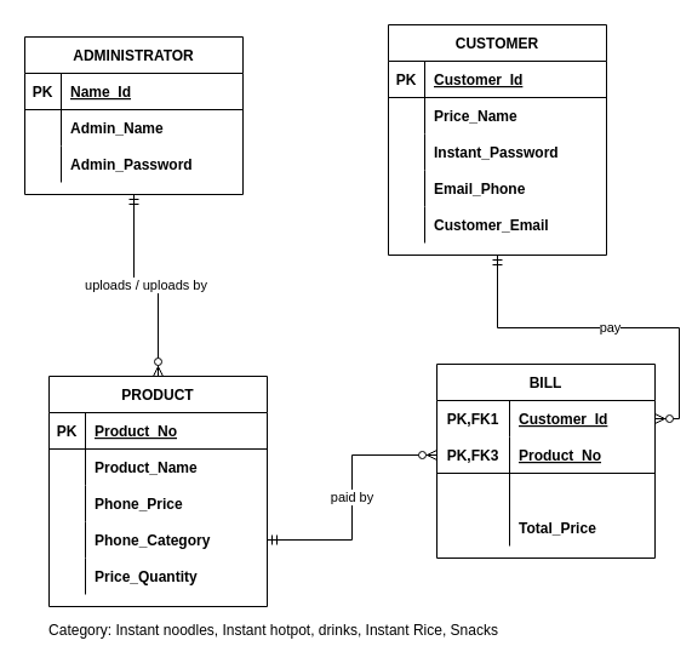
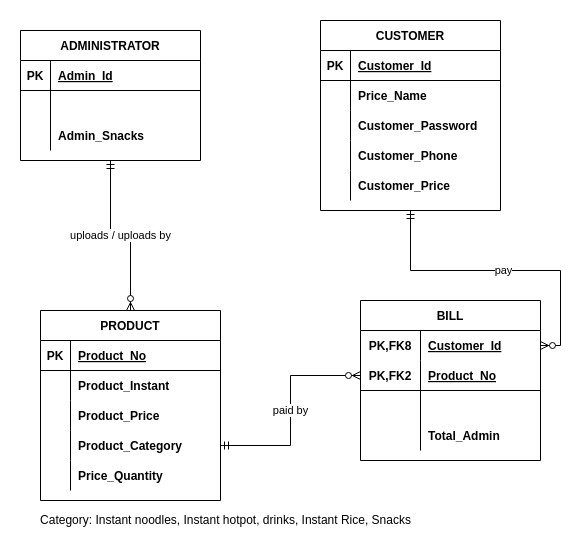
  <mxCell id="0" />
  <mxCell id="1" parent="0" />
  <mxCell id="2" value="uploads / uploads by" style="edgeStyle=orthogonalEdgeStyle;rounded=0;orthogonalLoop=1;jettySize=auto;html=1;dashed=0;startArrow=ERmandOne;startFill=0;endArrow=ERzeroToMany;endFill=1;" edge="1" parent="1" source="3" target="30"><mxGeometry relative="1" as="geometry" /></mxCell>
  <mxCell id="3" value="ADMINISTRATOR" style="shape=table;startSize=30;container=1;collapsible=1;childLayout=tableLayout;fixedRows=1;rowLines=0;fontStyle=1;align=center;resizeLast=1;" vertex="1" parent="1"><mxGeometry x="20" y="30" width="180" height="130" as="geometry" /></mxCell>
  <mxCell id="4" value="" style="shape=partialRectangle;collapsible=0;dropTarget=0;pointerEvents=0;fillColor=none;top=0;left=0;bottom=1;right=0;points=[[0,0.5],[1,0.5]];portConstraint=eastwest;" vertex="1" parent="3"><mxGeometry y="30" width="180" height="30" as="geometry" /></mxCell>
  <mxCell id="5" value="PK" style="shape=partialRectangle;connectable=0;fillColor=none;top=0;left=0;bottom=0;right=0;fontStyle=1;overflow=hidden;" vertex="1" parent="4"><mxGeometry width="30" height="30" as="geometry" /></mxCell>
- <mxCell id="6" value="Name_Id" style="shape=partialRectangle;connectable=0;fillColor=none;top=0;left=0;bottom=0;right=0;align=left;spacingLeft=6;fontStyle=5;overflow=hidden;" vertex="1" parent="4"><mxGeometry x="30" width="150" height="30" as="geometry" /></mxCell>
+ <mxCell id="6" value="Admin_Id" style="shape=partialRectangle;connectable=0;fillColor=none;top=0;left=0;bottom=0;right=0;align=left;spacingLeft=6;fontStyle=5;overflow=hidden;" vertex="1" parent="4"><mxGeometry x="30" width="150" height="30" as="geometry" /></mxCell>
  <mxCell id="7" value="" style="shape=partialRectangle;collapsible=0;dropTarget=0;pointerEvents=0;fillColor=none;top=0;left=0;bottom=0;right=0;points=[[0,0.5],[1,0.5]];portConstraint=eastwest;" vertex="1" parent="3"><mxGeometry y="60" width="180" height="30" as="geometry" /></mxCell>
  <mxCell id="8" value="" style="shape=partialRectangle;connectable=0;fillColor=none;top=0;left=0;bottom=0;right=0;editable=1;overflow=hidden;" vertex="1" parent="7"><mxGeometry width="30" height="30" as="geometry" /></mxCell>
- <mxCell id="9" value="Admin_Name" style="shape=partialRectangle;connectable=0;fillColor=none;top=0;left=0;bottom=0;right=0;align=left;spacingLeft=6;overflow=hidden;fontStyle=1" vertex="1" parent="7"><mxGeometry x="30" width="150" height="30" as="geometry" /></mxCell>
  <mxCell id="10" value="" style="shape=partialRectangle;collapsible=0;dropTarget=0;pointerEvents=0;fillColor=none;top=0;left=0;bottom=0;right=0;points=[[0,0.5],[1,0.5]];portConstraint=eastwest;" vertex="1" parent="3"><mxGeometry y="90" width="180" height="30" as="geometry" /></mxCell>
  <mxCell id="11" value="" style="shape=partialRectangle;connectable=0;fillColor=none;top=0;left=0;bottom=0;right=0;editable=1;overflow=hidden;" vertex="1" parent="10"><mxGeometry width="30" height="30" as="geometry" /></mxCell>
- <mxCell id="12" value="Admin_Password" style="shape=partialRectangle;connectable=0;fillColor=none;top=0;left=0;bottom=0;right=0;align=left;spacingLeft=6;overflow=hidden;fontStyle=1" vertex="1" parent="10"><mxGeometry x="30" width="150" height="30" as="geometry" /></mxCell>
+ <mxCell id="12" value="Admin_Snacks" style="shape=partialRectangle;connectable=0;fillColor=none;top=0;left=0;bottom=0;right=0;align=left;spacingLeft=6;overflow=hidden;fontStyle=1" vertex="1" parent="10"><mxGeometry x="30" width="150" height="30" as="geometry" /></mxCell>
  <mxCell id="13" value="pay" style="edgeStyle=orthogonalEdgeStyle;rounded=0;orthogonalLoop=1;jettySize=auto;html=1;exitX=0.5;exitY=1;exitDx=0;exitDy=0;entryX=1;entryY=0.5;entryDx=0;entryDy=0;startArrow=ERmandOne;startFill=0;endArrow=ERzeroToMany;endFill=1;" edge="1" parent="1" source="14" target="47"><mxGeometry relative="1" as="geometry" /></mxCell>
  <mxCell id="14" value="CUSTOMER" style="shape=table;startSize=30;container=1;collapsible=1;childLayout=tableLayout;fixedRows=1;rowLines=0;fontStyle=1;align=center;resizeLast=1;" vertex="1" parent="1"><mxGeometry x="320" y="20" width="180" height="190" as="geometry" /></mxCell>
  <mxCell id="15" value="" style="shape=partialRectangle;collapsible=0;dropTarget=0;pointerEvents=0;fillColor=none;top=0;left=0;bottom=1;right=0;points=[[0,0.5],[1,0.5]];portConstraint=eastwest;" vertex="1" parent="14"><mxGeometry y="30" width="180" height="30" as="geometry" /></mxCell>
  <mxCell id="16" value="PK" style="shape=partialRectangle;connectable=0;fillColor=none;top=0;left=0;bottom=0;right=0;fontStyle=1;overflow=hidden;" vertex="1" parent="15"><mxGeometry width="30" height="30" as="geometry" /></mxCell>
  <mxCell id="17" value="Customer_Id" style="shape=partialRectangle;connectable=0;fillColor=none;top=0;left=0;bottom=0;right=0;align=left;spacingLeft=6;fontStyle=5;overflow=hidden;" vertex="1" parent="15"><mxGeometry x="30" width="150" height="30" as="geometry" /></mxCell>
  <mxCell id="18" value="" style="shape=partialRectangle;collapsible=0;dropTarget=0;pointerEvents=0;fillColor=none;top=0;left=0;bottom=0;right=0;points=[[0,0.5],[1,0.5]];portConstraint=eastwest;" vertex="1" parent="14"><mxGeometry y="60" width="180" height="30" as="geometry" /></mxCell>
  <mxCell id="19" value="" style="shape=partialRectangle;connectable=0;fillColor=none;top=0;left=0;bottom=0;right=0;editable=1;overflow=hidden;" vertex="1" parent="18"><mxGeometry width="30" height="30" as="geometry" /></mxCell>
  <mxCell id="20" value="Price_Name" style="shape=partialRectangle;connectable=0;fillColor=none;top=0;left=0;bottom=0;right=0;align=left;spacingLeft=6;overflow=hidden;fontStyle=1" vertex="1" parent="18"><mxGeometry x="30" width="150" height="30" as="geometry" /></mxCell>
  <mxCell id="21" value="" style="shape=partialRectangle;collapsible=0;dropTarget=0;pointerEvents=0;fillColor=none;top=0;left=0;bottom=0;right=0;points=[[0,0.5],[1,0.5]];portConstraint=eastwest;" vertex="1" parent="14"><mxGeometry y="90" width="180" height="30" as="geometry" /></mxCell>
  <mxCell id="22" value="" style="shape=partialRectangle;connectable=0;fillColor=none;top=0;left=0;bottom=0;right=0;editable=1;overflow=hidden;" vertex="1" parent="21"><mxGeometry width="30" height="30" as="geometry" /></mxCell>
- <mxCell id="23" value="Instant_Password" style="shape=partialRectangle;connectable=0;fillColor=none;top=0;left=0;bottom=0;right=0;align=left;spacingLeft=6;overflow=hidden;fontStyle=1" vertex="1" parent="21"><mxGeometry x="30" width="150" height="30" as="geometry" /></mxCell>
+ <mxCell id="23" value="Customer_Password" style="shape=partialRectangle;connectable=0;fillColor=none;top=0;left=0;bottom=0;right=0;align=left;spacingLeft=6;overflow=hidden;fontStyle=1" vertex="1" parent="21"><mxGeometry x="30" width="150" height="30" as="geometry" /></mxCell>
  <mxCell id="24" value="" style="shape=partialRectangle;collapsible=0;dropTarget=0;pointerEvents=0;fillColor=none;top=0;left=0;bottom=0;right=0;points=[[0,0.5],[1,0.5]];portConstraint=eastwest;" vertex="1" parent="14"><mxGeometry y="120" width="180" height="30" as="geometry" /></mxCell>
  <mxCell id="25" value="" style="shape=partialRectangle;connectable=0;fillColor=none;top=0;left=0;bottom=0;right=0;editable=1;overflow=hidden;" vertex="1" parent="24"><mxGeometry width="30" height="30" as="geometry" /></mxCell>
- <mxCell id="26" value="Email_Phone" style="shape=partialRectangle;connectable=0;fillColor=none;top=0;left=0;bottom=0;right=0;align=left;spacingLeft=6;overflow=hidden;fontStyle=1" vertex="1" parent="24"><mxGeometry x="30" width="150" height="30" as="geometry" /></mxCell>
+ <mxCell id="26" value="Customer_Phone" style="shape=partialRectangle;connectable=0;fillColor=none;top=0;left=0;bottom=0;right=0;align=left;spacingLeft=6;overflow=hidden;fontStyle=1" vertex="1" parent="24"><mxGeometry x="30" width="150" height="30" as="geometry" /></mxCell>
  <mxCell id="27" value="" style="shape=partialRectangle;collapsible=0;dropTarget=0;pointerEvents=0;fillColor=none;top=0;left=0;bottom=0;right=0;points=[[0,0.5],[1,0.5]];portConstraint=eastwest;" vertex="1" parent="14"><mxGeometry y="150" width="180" height="30" as="geometry" /></mxCell>
  <mxCell id="28" value="" style="shape=partialRectangle;connectable=0;fillColor=none;top=0;left=0;bottom=0;right=0;editable=1;overflow=hidden;" vertex="1" parent="27"><mxGeometry width="30" height="30" as="geometry" /></mxCell>
- <mxCell id="29" value="Customer_Email" style="shape=partialRectangle;connectable=0;fillColor=none;top=0;left=0;bottom=0;right=0;align=left;spacingLeft=6;overflow=hidden;fontStyle=1" vertex="1" parent="27"><mxGeometry x="30" width="150" height="30" as="geometry" /></mxCell>
+ <mxCell id="29" value="Customer_Price" style="shape=partialRectangle;connectable=0;fillColor=none;top=0;left=0;bottom=0;right=0;align=left;spacingLeft=6;overflow=hidden;fontStyle=1" vertex="1" parent="27"><mxGeometry x="30" width="150" height="30" as="geometry" /></mxCell>
  <mxCell id="30" value="PRODUCT" style="shape=table;startSize=30;container=1;collapsible=1;childLayout=tableLayout;fixedRows=1;rowLines=0;fontStyle=1;align=center;resizeLast=1;" vertex="1" parent="1"><mxGeometry x="40" y="310" width="180" height="190" as="geometry" /></mxCell>
  <mxCell id="31" value="" style="shape=partialRectangle;collapsible=0;dropTarget=0;pointerEvents=0;fillColor=none;top=0;left=0;bottom=1;right=0;points=[[0,0.5],[1,0.5]];portConstraint=eastwest;" vertex="1" parent="30"><mxGeometry y="30" width="180" height="30" as="geometry" /></mxCell>
  <mxCell id="32" value="PK" style="shape=partialRectangle;connectable=0;fillColor=none;top=0;left=0;bottom=0;right=0;fontStyle=1;overflow=hidden;" vertex="1" parent="31"><mxGeometry width="30" height="30" as="geometry" /></mxCell>
  <mxCell id="33" value="Product_No" style="shape=partialRectangle;connectable=0;fillColor=none;top=0;left=0;bottom=0;right=0;align=left;spacingLeft=6;fontStyle=5;overflow=hidden;" vertex="1" parent="31"><mxGeometry x="30" width="150" height="30" as="geometry" /></mxCell>
  <mxCell id="34" value="" style="shape=partialRectangle;collapsible=0;dropTarget=0;pointerEvents=0;fillColor=none;top=0;left=0;bottom=0;right=0;points=[[0,0.5],[1,0.5]];portConstraint=eastwest;fontStyle=1" vertex="1" parent="30"><mxGeometry y="60" width="180" height="30" as="geometry" /></mxCell>
  <mxCell id="35" value="" style="shape=partialRectangle;connectable=0;fillColor=none;top=0;left=0;bottom=0;right=0;editable=1;overflow=hidden;" vertex="1" parent="34"><mxGeometry width="30" height="30" as="geometry" /></mxCell>
- <mxCell id="36" value="Product_Name" style="shape=partialRectangle;connectable=0;fillColor=none;top=0;left=0;bottom=0;right=0;align=left;spacingLeft=6;overflow=hidden;fontStyle=1" vertex="1" parent="34"><mxGeometry x="30" width="150" height="30" as="geometry" /></mxCell>
+ <mxCell id="36" value="Product_Instant" style="shape=partialRectangle;connectable=0;fillColor=none;top=0;left=0;bottom=0;right=0;align=left;spacingLeft=6;overflow=hidden;fontStyle=1" vertex="1" parent="34"><mxGeometry x="30" width="150" height="30" as="geometry" /></mxCell>
  <mxCell id="37" value="" style="shape=partialRectangle;collapsible=0;dropTarget=0;pointerEvents=0;fillColor=none;top=0;left=0;bottom=0;right=0;points=[[0,0.5],[1,0.5]];portConstraint=eastwest;fontStyle=1" vertex="1" parent="30"><mxGeometry y="90" width="180" height="30" as="geometry" /></mxCell>
  <mxCell id="38" value="" style="shape=partialRectangle;connectable=0;fillColor=none;top=0;left=0;bottom=0;right=0;editable=1;overflow=hidden;" vertex="1" parent="37"><mxGeometry width="30" height="30" as="geometry" /></mxCell>
- <mxCell id="39" value="Phone_Price" style="shape=partialRectangle;connectable=0;fillColor=none;top=0;left=0;bottom=0;right=0;align=left;spacingLeft=6;overflow=hidden;fontStyle=1" vertex="1" parent="37"><mxGeometry x="30" width="150" height="30" as="geometry" /></mxCell>
+ <mxCell id="39" value="Product_Price" style="shape=partialRectangle;connectable=0;fillColor=none;top=0;left=0;bottom=0;right=0;align=left;spacingLeft=6;overflow=hidden;fontStyle=1" vertex="1" parent="37"><mxGeometry x="30" width="150" height="30" as="geometry" /></mxCell>
  <mxCell id="40" value="" style="shape=partialRectangle;collapsible=0;dropTarget=0;pointerEvents=0;fillColor=none;top=0;left=0;bottom=0;right=0;points=[[0,0.5],[1,0.5]];portConstraint=eastwest;" vertex="1" parent="30"><mxGeometry y="120" width="180" height="30" as="geometry" /></mxCell>
  <mxCell id="41" value="" style="shape=partialRectangle;connectable=0;fillColor=none;top=0;left=0;bottom=0;right=0;editable=1;overflow=hidden;" vertex="1" parent="40"><mxGeometry width="30" height="30" as="geometry" /></mxCell>
- <mxCell id="42" value="Phone_Category" style="shape=partialRectangle;connectable=0;fillColor=none;top=0;left=0;bottom=0;right=0;align=left;spacingLeft=6;overflow=hidden;fontStyle=1" vertex="1" parent="40"><mxGeometry x="30" width="150" height="30" as="geometry" /></mxCell>
+ <mxCell id="42" value="Product_Category" style="shape=partialRectangle;connectable=0;fillColor=none;top=0;left=0;bottom=0;right=0;align=left;spacingLeft=6;overflow=hidden;fontStyle=1" vertex="1" parent="40"><mxGeometry x="30" width="150" height="30" as="geometry" /></mxCell>
  <mxCell id="43" value="" style="shape=partialRectangle;collapsible=0;dropTarget=0;pointerEvents=0;fillColor=none;top=0;left=0;bottom=0;right=0;points=[[0,0.5],[1,0.5]];portConstraint=eastwest;" vertex="1" parent="30"><mxGeometry y="150" width="180" height="30" as="geometry" /></mxCell>
  <mxCell id="44" value="" style="shape=partialRectangle;connectable=0;fillColor=none;top=0;left=0;bottom=0;right=0;editable=1;overflow=hidden;" vertex="1" parent="43"><mxGeometry width="30" height="30" as="geometry" /></mxCell>
  <mxCell id="45" value="Price_Quantity" style="shape=partialRectangle;connectable=0;fillColor=none;top=0;left=0;bottom=0;right=0;align=left;spacingLeft=6;overflow=hidden;fontStyle=1" vertex="1" parent="43"><mxGeometry x="30" width="150" height="30" as="geometry" /></mxCell>
  <mxCell id="46" value="BILL" style="shape=table;startSize=30;container=1;collapsible=1;childLayout=tableLayout;fixedRows=1;rowLines=0;fontStyle=1;align=center;resizeLast=1;" vertex="1" parent="1"><mxGeometry x="360" y="300" width="180" height="160" as="geometry" /></mxCell>
  <mxCell id="47" value="" style="shape=partialRectangle;collapsible=0;dropTarget=0;pointerEvents=0;fillColor=none;top=0;left=0;bottom=0;right=0;points=[[0,0.5],[1,0.5]];portConstraint=eastwest;" vertex="1" parent="46"><mxGeometry y="30" width="180" height="30" as="geometry" /></mxCell>
- <mxCell id="48" value="PK,FK1" style="shape=partialRectangle;connectable=0;fillColor=none;top=0;left=0;bottom=0;right=0;fontStyle=1;overflow=hidden;" vertex="1" parent="47"><mxGeometry width="60.0" height="30" as="geometry" /></mxCell>
+ <mxCell id="48" value="PK,FK8" style="shape=partialRectangle;connectable=0;fillColor=none;top=0;left=0;bottom=0;right=0;fontStyle=1;overflow=hidden;" vertex="1" parent="47"><mxGeometry width="60.0" height="30" as="geometry" /></mxCell>
  <mxCell id="49" value="Customer_Id" style="shape=partialRectangle;connectable=0;fillColor=none;top=0;left=0;bottom=0;right=0;align=left;spacingLeft=6;fontStyle=5;overflow=hidden;" vertex="1" parent="47"><mxGeometry x="60.0" width="120" height="30" as="geometry" /></mxCell>
  <mxCell id="50" value="" style="shape=partialRectangle;collapsible=0;dropTarget=0;pointerEvents=0;fillColor=none;top=0;left=0;bottom=1;right=0;points=[[0,0.5],[1,0.5]];portConstraint=eastwest;" vertex="1" parent="46"><mxGeometry y="60" width="180" height="30" as="geometry" /></mxCell>
- <mxCell id="51" value="PK,FK3" style="shape=partialRectangle;connectable=0;fillColor=none;top=0;left=0;bottom=0;right=0;fontStyle=1;overflow=hidden;" vertex="1" parent="50"><mxGeometry width="60.0" height="30" as="geometry" /></mxCell>
+ <mxCell id="51" value="PK,FK2" style="shape=partialRectangle;connectable=0;fillColor=none;top=0;left=0;bottom=0;right=0;fontStyle=1;overflow=hidden;" vertex="1" parent="50"><mxGeometry width="60.0" height="30" as="geometry" /></mxCell>
  <mxCell id="52" value="Product_No" style="shape=partialRectangle;connectable=0;fillColor=none;top=0;left=0;bottom=0;right=0;align=left;spacingLeft=6;fontStyle=5;overflow=hidden;" vertex="1" parent="50"><mxGeometry x="60.0" width="120" height="30" as="geometry" /></mxCell>
  <mxCell id="53" value="" style="shape=partialRectangle;collapsible=0;dropTarget=0;pointerEvents=0;fillColor=none;top=0;left=0;bottom=0;right=0;points=[[0,0.5],[1,0.5]];portConstraint=eastwest;" vertex="1" parent="46"><mxGeometry y="90" width="180" height="30" as="geometry" /></mxCell>
  <mxCell id="54" value="" style="shape=partialRectangle;connectable=0;fillColor=none;top=0;left=0;bottom=0;right=0;editable=1;overflow=hidden;" vertex="1" parent="53"><mxGeometry width="60.0" height="30" as="geometry" /></mxCell>
  <mxCell id="55" value="" style="shape=partialRectangle;collapsible=0;dropTarget=0;pointerEvents=0;fillColor=none;top=0;left=0;bottom=0;right=0;points=[[0,0.5],[1,0.5]];portConstraint=eastwest;" vertex="1" parent="46"><mxGeometry y="120" width="180" height="30" as="geometry" /></mxCell>
  <mxCell id="56" value="" style="shape=partialRectangle;connectable=0;fillColor=none;top=0;left=0;bottom=0;right=0;editable=1;overflow=hidden;" vertex="1" parent="55"><mxGeometry width="60.0" height="30" as="geometry" /></mxCell>
- <mxCell id="57" value="Total_Price" style="shape=partialRectangle;connectable=0;fillColor=none;top=0;left=0;bottom=0;right=0;align=left;spacingLeft=6;overflow=hidden;fontStyle=1" vertex="1" parent="55"><mxGeometry x="60.0" width="120" height="30" as="geometry" /></mxCell>
+ <mxCell id="57" value="Total_Admin" style="shape=partialRectangle;connectable=0;fillColor=none;top=0;left=0;bottom=0;right=0;align=left;spacingLeft=6;overflow=hidden;fontStyle=1" vertex="1" parent="55"><mxGeometry x="60.0" width="120" height="30" as="geometry" /></mxCell>
  <mxCell id="58" value="paid by" style="edgeStyle=orthogonalEdgeStyle;rounded=0;orthogonalLoop=1;jettySize=auto;html=1;entryX=0;entryY=0.5;entryDx=0;entryDy=0;startArrow=ERmandOne;startFill=0;endArrow=ERzeroToMany;endFill=1;" edge="1" parent="1" source="40" target="50"><mxGeometry relative="1" as="geometry" /></mxCell>
  <mxCell id="59" value="Category: Instant noodles, Instant hotpot, drinks, Instant Rice, Snacks" style="text;html=1;align=center;verticalAlign=middle;resizable=0;points=[];autosize=1;" vertex="1" parent="1"><mxGeometry x="30" y="510" width="390" height="20" as="geometry" /></mxCell>
